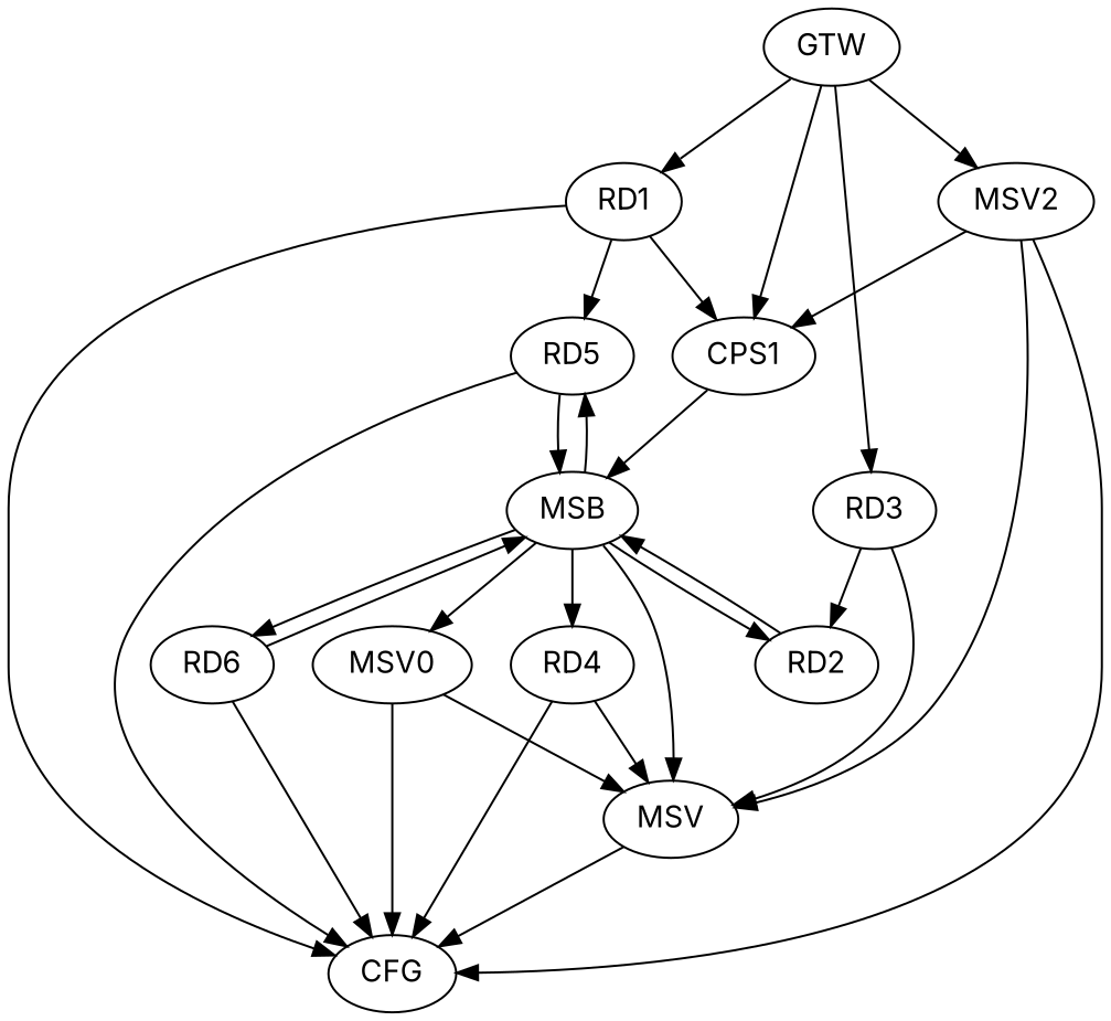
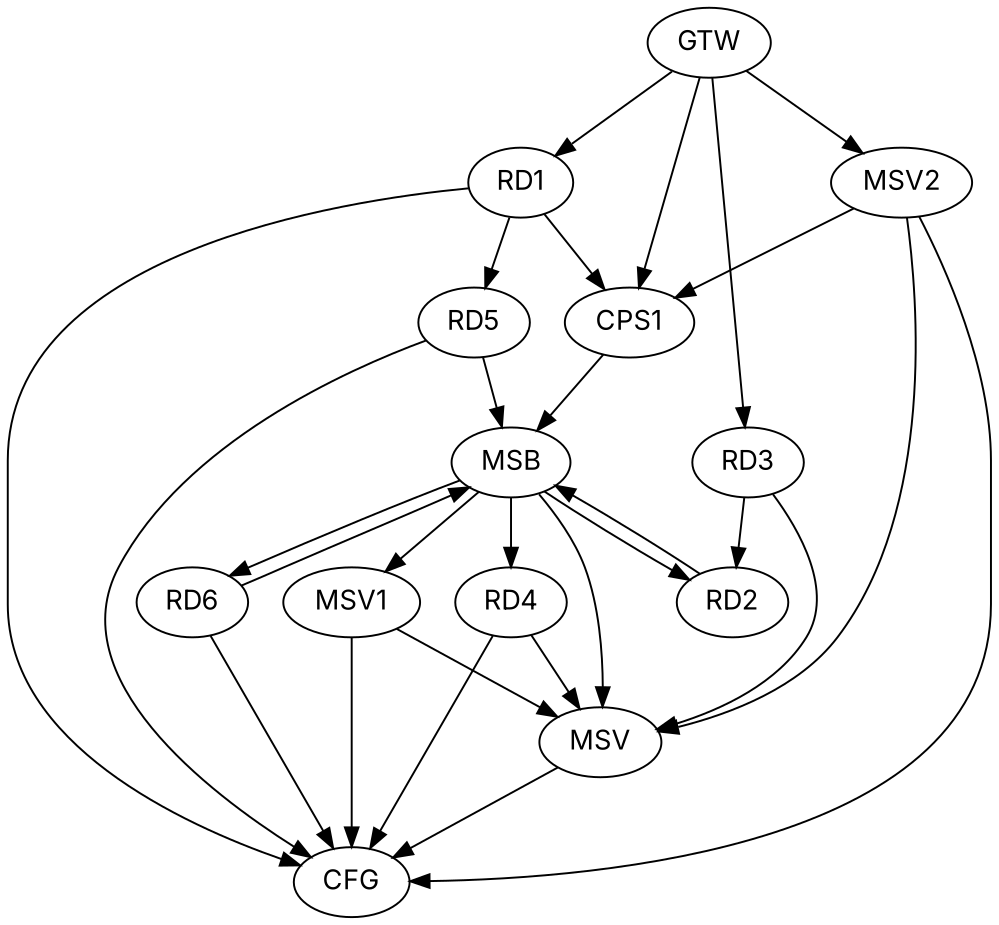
  strict digraph {
    fontname=Inter
    node [fontname=Inter]
    edge [fontname=Inter]
    n1 [label=RD1]
    n2 [label=RD5]
    n3 [label=CFG]
    n4 [label=CPS1]
    n5 [label=MSB]
    n6 [label=RD2]
    n7 [label=MSV]
    n8 [label=RD4]
    n9 [label=RD6]
-   n10 [label=MSV0]
+   n10 [label=MSV1]
    n11 [label=RD3]
    n12 [label=GTW]
    n13 [label=MSV2]
    n1 -> n2
    n1 -> n3
    n1 -> n4
    n2 -> n3
    n2 -> n5
    n4 -> n5
-   n5 -> n2
    n5 -> n6
    n5 -> n7
    n5 -> n8
    n5 -> n9
    n5 -> n10
    n6 -> n5
    n7 -> n3
    n8 -> n3
    n8 -> n7
    n9 -> n3
    n9 -> n5
    n10 -> n3
    n10 -> n7
    n11 -> n6
    n11 -> n7
    n12 -> n1
    n12 -> n4
    n12 -> n11
    n12 -> n13
    n13 -> n3
    n13 -> n4
    n13 -> n7
  }
